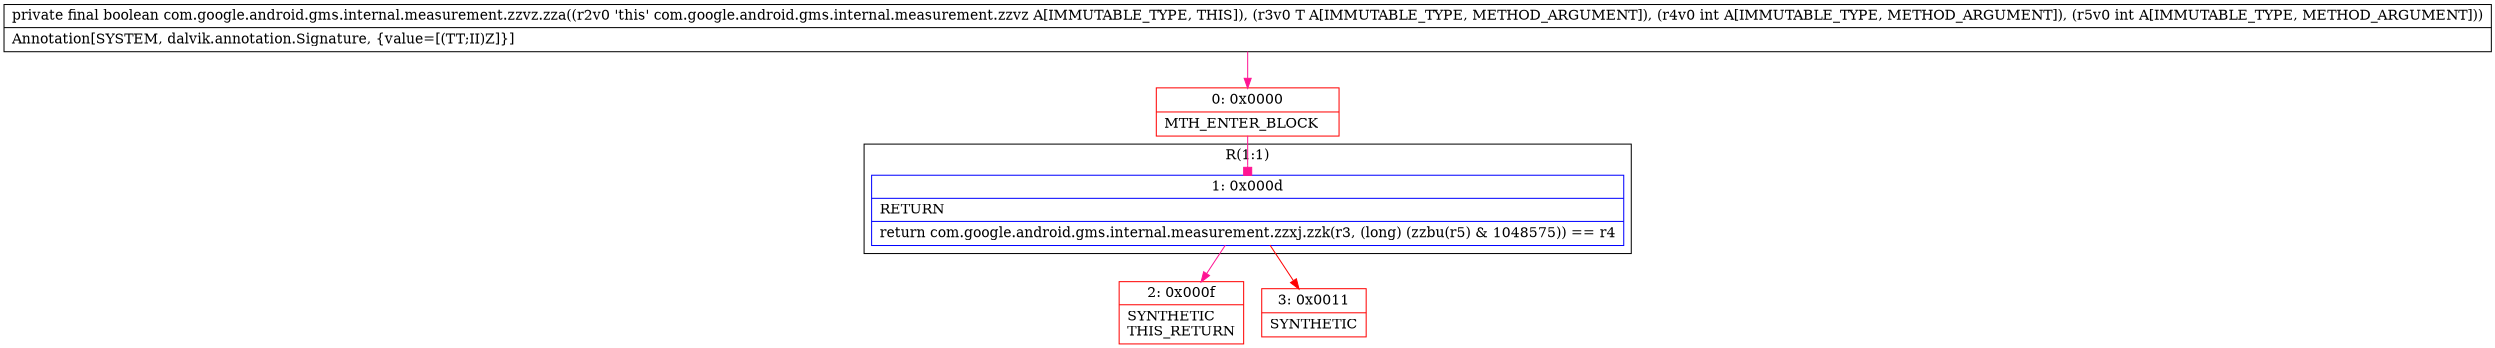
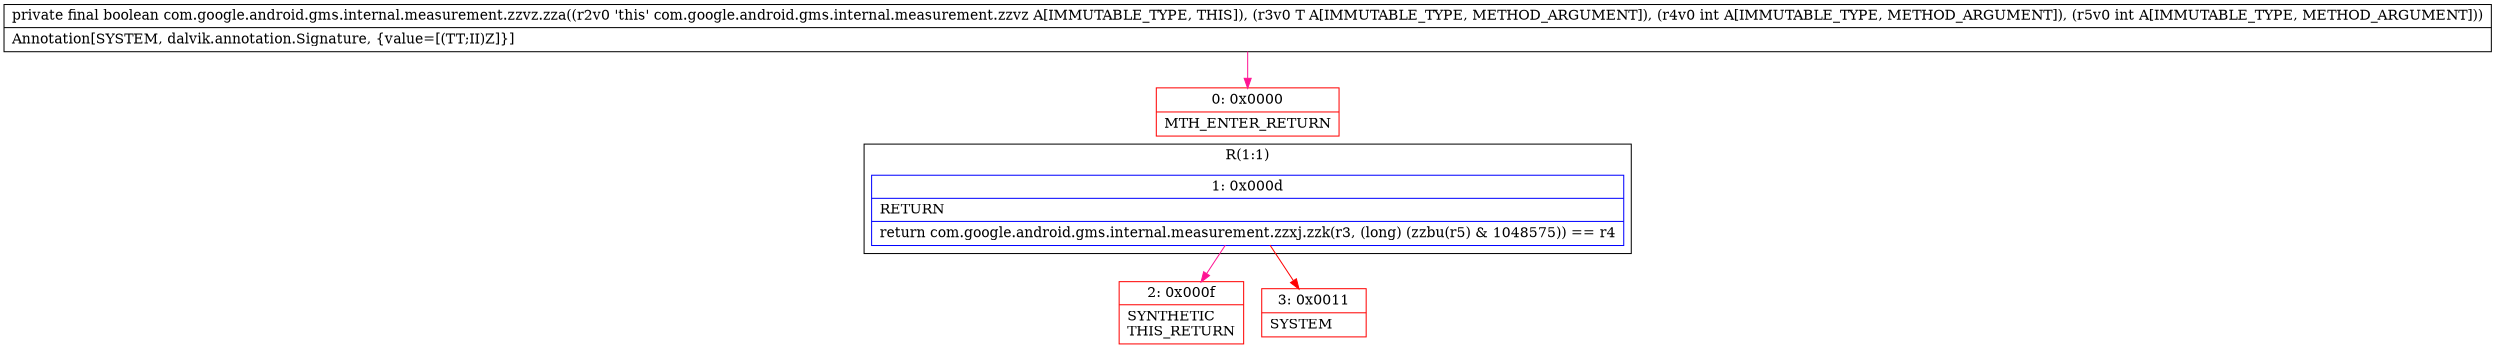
  digraph {
    fontname="DejaVu Serif"
    node [color=red fontname="DejaVu Serif" shape=record]
    edge [arrowhead=normal color=deeppink fontname="DejaVu Serif"]
    n1 [color=blue label="{1\:\ 0x000d|RETURN\l|return com.google.android.gms.internal.measurement.zzxj.zzk(r3, (long) (zzbu(r5) & 1048575)) == r4\l}"]
    n2 [label="{2\:\ 0x000f|SYNTHETIC\lTHIS_RETURN\l}"]
-   n3 [label="{3\:\ 0x0011|SYNTHETIC\l}"]
-   n4 [label="{0\:\ 0x0000|MTH_ENTER_BLOCK\l}"]
+   n3 [label="{3\:\ 0x0011|SYSTEM\l}"]
+   n4 [label="{0\:\ 0x0000|MTH_ENTER_RETURN\l}"]
    n5 [label="{private final boolean com.google.android.gms.internal.measurement.zzvz.zza((r2v0 'this' com.google.android.gms.internal.measurement.zzvz A[IMMUTABLE_TYPE, THIS]), (r3v0 T A[IMMUTABLE_TYPE, METHOD_ARGUMENT]), (r4v0 int A[IMMUTABLE_TYPE, METHOD_ARGUMENT]), (r5v0 int A[IMMUTABLE_TYPE, METHOD_ARGUMENT]))  | Annotation[SYSTEM, dalvik.annotation.Signature, \{value=[(TT;II)Z]\}]\l}" color=""]
    subgraph cluster_1 {
      label="R(1:1)"
      n1
    }
    n1 -> n2
    n1 -> n3 [color=red]
-   n4 -> n1 [arrowhead=box]
    n5 -> n4
  }
